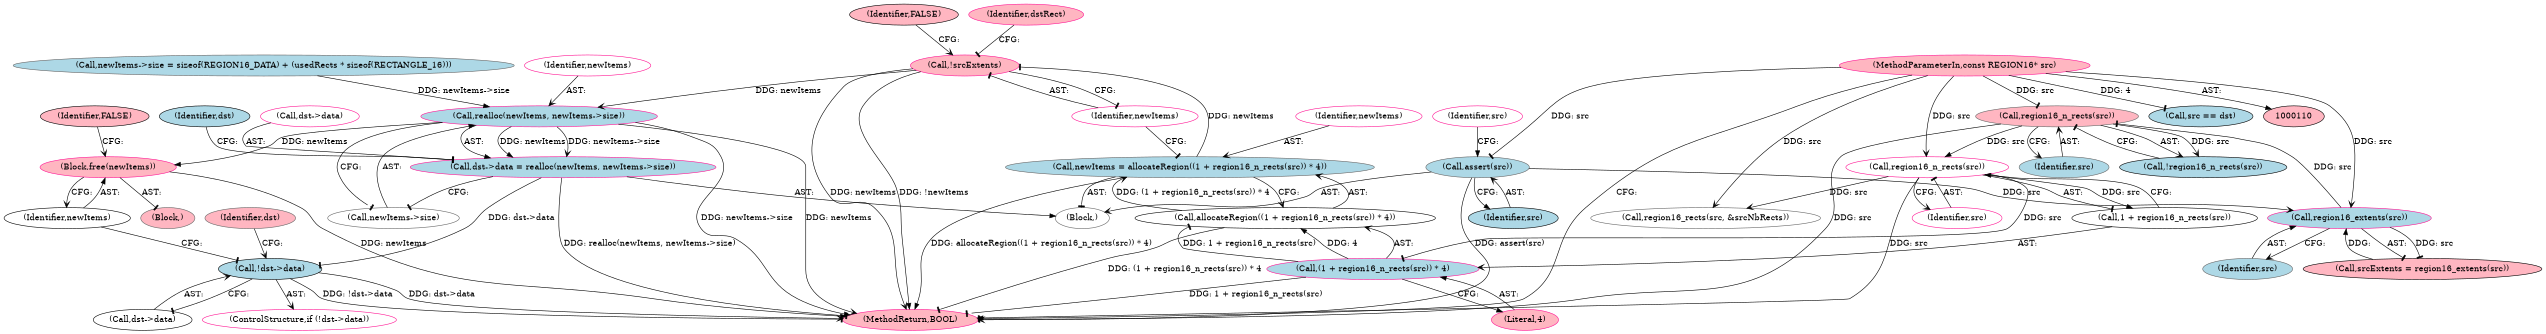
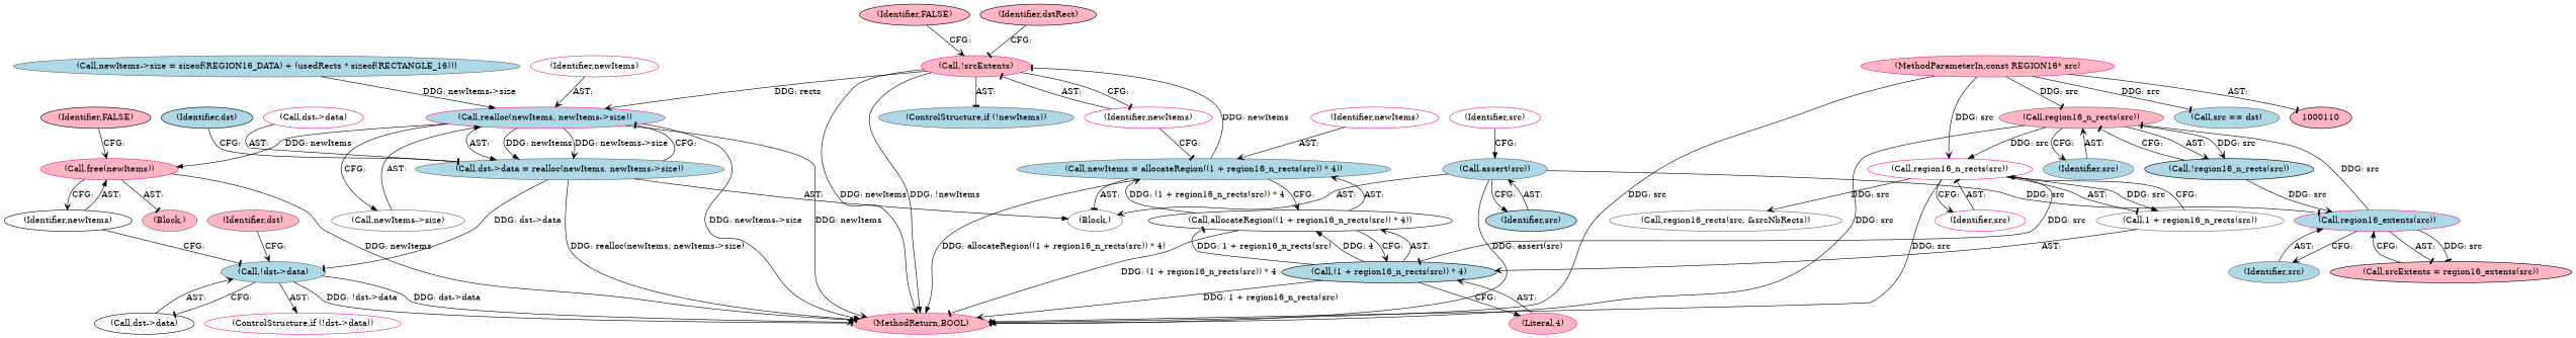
  digraph {
    node [color=deeppink fillcolor=lightblue style=filled]
    edge [arrowhead=vee]
    n1 [fillcolor=lightpink label="(Call,!srcExtents)"]
    n2 [label="(Call,realloc(newItems, newItems->size))"]
+   n3 [color=gray40 label="(ControlStructure,if (!newItems))"]
    n4 [fillcolor=white label="(Identifier,newItems)"]
    n5 [fillcolor=lightpink label="(MethodReturn,BOOL)"]
-   n6 [label="(Call,dst->data = realloc(newItems, newItems->size))"]
-   n7 [fillcolor=lightpink label="(Block,free(newItems))"]
+   n6 [color=gray40 label="(Call,dst->data = realloc(newItems, newItems->size))"]
+   n7 [fillcolor=lightpink label="(Call,free(newItems))"]
    n8 [color=gray40 fillcolor=white label="(Call,newItems->size)"]
    n9 [color=gray40 label="(Call,newItems = allocateRegion((1 + region16_n_rects(src)) * 4))"]
    n10 [color=black fillcolor=white label="(Call,allocateRegion((1 + region16_n_rects(src)) * 4))"]
    n11 [color=gray40 fillcolor=white label="(Block,)"]
-   n12 [label="(Call,(1 + region16_n_rects(src)) * 4)"]
+   n12 [color=black label="(Call,(1 + region16_n_rects(src)) * 4)"]
    n13 [fillcolor=lightpink label="(Literal,4)"]
    n14 [fillcolor=white label="(Call,region16_n_rects(src))"]
    n15 [fillcolor=white label="(Identifier,src)"]
-   n16 [color=black fillcolor=white label="(Call,1 + region16_n_rects(src))"]
+   n16 [color=gray40 fillcolor=white label="(Call,1 + region16_n_rects(src))"]
    n17 [color=gray40 fillcolor=white label="(Call,region16_rects(src, &srcNbRects))"]
    n18 [color=gray40 fillcolor=lightpink label="(Call,region16_n_rects(src))"]
    n19 [color=gray40 label="(Identifier,src)"]
    n20 [color=black label="(Call,!region16_n_rects(src))"]
    n21 [label="(Call,region16_extents(src))"]
    n22 [color=gray40 label="(Identifier,src)"]
    n23 [color=black fillcolor=lightpink label="(Call,srcExtents = region16_extents(src))"]
    n24 [color=gray40 label="(Call,assert(src))"]
    n25 [color=black label="(Identifier,src)"]
    n26 [fillcolor=lightpink label="(MethodParameterIn,const REGION16* src)"]
-   n27 [color=black label="(Call,src == dst)"]
+   n27 [color=gray40 label="(Call,src == dst)"]
    1000110 [color=black fillcolor=lightpink]
-   n29 [color=black label="(Call,!dst->data)"]
+   n29 [color=gray40 label="(Call,!dst->data)"]
    n30 [color=gray40 fillcolor=lightpink label="(Block,)"]
    n31 [color=black fillcolor=white label="(Identifier,newItems)"]
    n32 [fillcolor=white label="(ControlStructure,if (!dst->data))"]
    n33 [color=black fillcolor=white label="(Call,dst->data)"]
    n34 [color=black fillcolor=lightpink label="(Identifier,FALSE)"]
    n35 [color=black fillcolor=lightpink label="(Identifier,FALSE)"]
    n36 [color=black label="(Identifier,dst)"]
    n37 [color=gray40 fillcolor=lightpink label="(Identifier,dst)"]
    n38 [color=gray40 label="(Call,newItems->size = sizeof(REGION16_DATA) + (usedRects * sizeof(RECTANGLE_16)))"]
    n39 [fillcolor=white label="(Identifier,newItems)"]
    n40 [fillcolor=white label="(Identifier,newItems)"]
-   n41 [fillcolor=lightpink label="(Identifier,dstRect)"]
+   n41 [color=black fillcolor=lightpink label="(Identifier,dstRect)"]
    n42 [fillcolor=white label="(Identifier,src)"]
    n43 [fillcolor=white label="(Call,dst->data)"]
-   n1 -> n2 [label="DDG: newItems"]
+   n1 -> n2 [label="DDG: rects"]
+   n1 -> n3 [arrowhead=tee label="AST: "]
    n1 -> n4 [arrowhead=tee label="CFG: "]
    n1 -> n5 [label="DDG: newItems"]
    n1 -> n5 [arrowhead=normal label="DDG: !newItems"]
    n2 -> n5 [arrowhead=normal label="DDG: newItems->size"]
    n2 -> n5 [label="DDG: newItems"]
    n2 -> n6 [arrowhead=normal label="AST: "]
    n2 -> n6 [arrowhead=normal label="DDG: newItems"]
    n2 -> n6 [label="DDG: newItems->size"]
    n2 -> n7 [arrowhead=normal label="DDG: newItems"]
-   n2 -> n8 [arrowhead=tee label="CFG: "]
+   n2 -> n8 [arrowhead=normal label="CFG: "]
    n4 -> n1 [arrowhead=tee label="AST: "]
    n4 -> n9 [arrowhead=tee label="CFG: "]
-   n6 -> n8 [arrowhead=tee label="CFG: "]
+   n6 -> n2 [arrowhead=tee label="CFG: "]
    n6 -> n5 [arrowhead=tee label="DDG: realloc(newItems, newItems->size)"]
    n6 -> n11 [arrowhead=normal label="AST: "]
    n6 -> n29 [arrowhead=tee label="DDG: dst->data"]
    n7 -> n5 [arrowhead=normal label="DDG: newItems"]
    n7 -> n30 [arrowhead=tee label="AST: "]
    n7 -> n31 [label="CFG: "]
    n8 -> n2 [arrowhead=normal label="AST: "]
    n9 -> n1 [arrowhead=tee label="DDG: newItems"]
    n9 -> n5 [arrowhead=normal label="DDG: allocateRegion((1 + region16_n_rects(src)) * 4)"]
    n9 -> n10 [label="CFG: "]
    n9 -> n11 [arrowhead=tee label="AST: "]
    n10 -> n5 [arrowhead=tee label="DDG: (1 + region16_n_rects(src)) * 4"]
    n10 -> n9 [label="AST: "]
    n10 -> n9 [label="DDG: (1 + region16_n_rects(src)) * 4"]
-   n12 -> n5 [arrowhead=tee label="DDG: 1 + region16_n_rects(src)"]
+   n10 -> n12 [label="CFG: "]
+   n12 -> n5 [label="DDG: 1 + region16_n_rects(src)"]
    n12 -> n10 [label="AST: "]
    n12 -> n10 [arrowhead=tee label="DDG: 1 + region16_n_rects(src)"]
    n12 -> n10 [arrowhead=normal label="DDG: 4"]
    n12 -> n13 [arrowhead=normal label="CFG: "]
-   n13 -> n12 [arrowhead=normal label="AST: "]
+   n13 -> n12 [label="AST: "]
    n14 -> n5 [arrowhead=normal label="DDG: src"]
    n14 -> n12 [arrowhead=tee label="DDG: src"]
    n14 -> n15 [label="CFG: "]
    n14 -> n16 [arrowhead=tee label="AST: "]
    n14 -> n16 [arrowhead=normal label="DDG: src"]
    n14 -> n17 [label="DDG: src"]
    n15 -> n14 [arrowhead=tee label="AST: "]
    n16 -> n12 [label="AST: "]
    n16 -> n14 [arrowhead=normal label="CFG: "]
    n18 -> n5 [arrowhead=tee label="DDG: src"]
    n18 -> n14 [arrowhead=normal label="DDG: src"]
    n18 -> n19 [label="CFG: "]
    n18 -> n20 [label="AST: "]
    n18 -> n20 [label="DDG: src"]
    n19 -> n18 [label="AST: "]
    n20 -> n18 [arrowhead=tee label="CFG: "]
    n21 -> n18 [arrowhead=tee label="DDG: src"]
    n21 -> n22 [label="CFG: "]
    n21 -> n23 [arrowhead=tee label="AST: "]
    n21 -> n23 [arrowhead=tee label="DDG: src"]
    n22 -> n21 [arrowhead=normal label="AST: "]
-   n23 -> n21 [arrowhead=normal label="DDG: "]
-   n24 -> n5 [label="DDG: assert(src)"]
+   n23 -> n21 [arrowhead=normal label="CFG: "]
+   n24 -> n5 [arrowhead=normal label="DDG: assert(src)"]
    n24 -> n11 [label="AST: "]
-   n24 -> n21 [label="DDG: src"]
+   n24 -> n21 [arrowhead=tee label="DDG: src"]
    n24 -> n25 [arrowhead=normal label="CFG: "]
    n25 -> n24 [label="AST: "]
-   n26 -> n5 [arrowhead=tee label="CFG: "]
+   n26 -> n5 [arrowhead=tee label="DDG: src"]
    n26 -> n14 [label="DDG: src"]
-   n26 -> n17 [label="DDG: src"]
    n26 -> n18 [arrowhead=tee label="DDG: src"]
-   n26 -> n21 [label="DDG: src"]
-   n26 -> n24 [arrowhead=tee label="DDG: src"]
-   n26 -> n27 [arrowhead=tee label="DDG: 4"]
-   n26 -> 1000110 [arrowhead=normal label="AST: "]
+   n20 -> n21 [label="DDG: src"]
+   n26 -> n27 [arrowhead=tee label="DDG: src"]
+   n26 -> 1000110 [arrowhead=tee label="AST: "]
    n29 -> n5 [label="DDG: dst->data"]
    n29 -> n5 [arrowhead=tee label="DDG: !dst->data"]
-   n29 -> n32 [label="AST: "]
+   n29 -> n32 [arrowhead=normal label="AST: "]
    n29 -> n33 [arrowhead=tee label="CFG: "]
    n31 -> n7 [arrowhead=normal label="AST: "]
    n31 -> n29 [arrowhead=tee label="CFG: "]
    n33 -> n29 [label="AST: "]
    n34 -> n1 [label="CFG: "]
    n35 -> n7 [label="CFG: "]
    n36 -> n6 [arrowhead=tee label="CFG: "]
    n37 -> n29 [label="CFG: "]
    n38 -> n2 [arrowhead=normal label="DDG: newItems->size"]
    n39 -> n2 [label="AST: "]
    n40 -> n9 [label="AST: "]
    n41 -> n1 [arrowhead=tee label="CFG: "]
    n42 -> n24 [arrowhead=normal label="CFG: "]
    n43 -> n6 [arrowhead=tee label="AST: "]
  }
